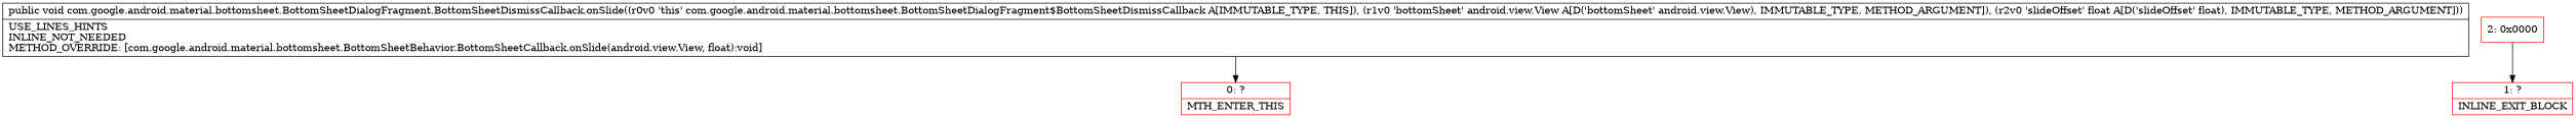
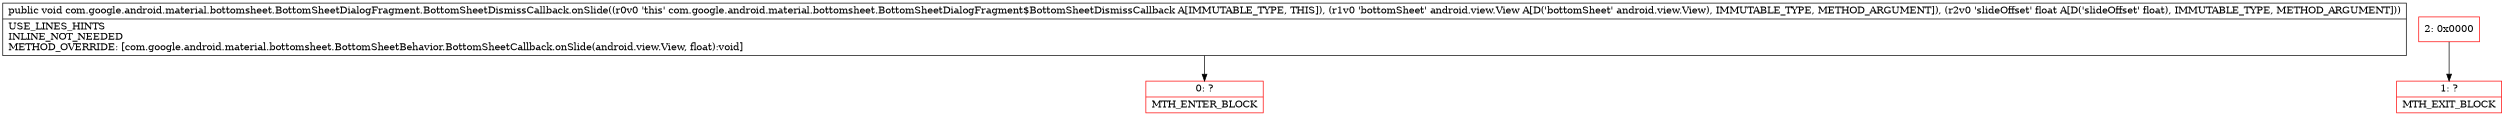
  digraph {
    node [color=red shape=record]
-   n1 [label="{0\:\ ?|MTH_ENTER_THIS\l}"]
+   n1 [label="{0\:\ ?|MTH_ENTER_BLOCK\l}"]
    n2 [label="{2\:\ 0x0000}"]
-   n3 [label="{1\:\ ?|INLINE_EXIT_BLOCK\l}"]
+   n3 [label="{1\:\ ?|MTH_EXIT_BLOCK\l}"]
    n4 [label="{public void com.google.android.material.bottomsheet.BottomSheetDialogFragment.BottomSheetDismissCallback.onSlide((r0v0 'this' com.google.android.material.bottomsheet.BottomSheetDialogFragment$BottomSheetDismissCallback A[IMMUTABLE_TYPE, THIS]), (r1v0 'bottomSheet' android.view.View A[D('bottomSheet' android.view.View), IMMUTABLE_TYPE, METHOD_ARGUMENT]), (r2v0 'slideOffset' float A[D('slideOffset' float), IMMUTABLE_TYPE, METHOD_ARGUMENT]))  | USE_LINES_HINTS\lINLINE_NOT_NEEDED\lMETHOD_OVERRIDE: [com.google.android.material.bottomsheet.BottomSheetBehavior.BottomSheetCallback.onSlide(android.view.View, float):void]\l}" color=""]
    subgraph cluster_1 {
      label="R(0)"
    }
    n2 -> n3
    n4 -> n1
  }
